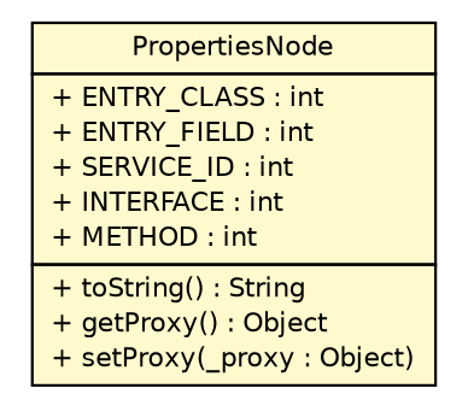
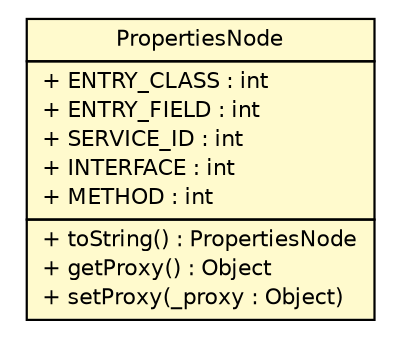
  digraph {
    nodesep=0.25
    ranksep=0.5
-   n1 [fontcolor=black fontname=Helvetica fontsize=10.0 label=<<table title="sorcer.ssb.tools.plugin.browser.PropertiesNode" border="0" cellborder="1" cellspacing="0" cellpadding="2" port="p" bgcolor="lemonChiffon" href="./PropertiesNode.html"> 		<tr><td><table border="0" cellspacing="0" cellpadding="1"> <tr><td align="center" balign="center"> PropertiesNode </td></tr> 		</table></td></tr> 		<tr><td><table border="0" cellspacing="0" cellpadding="1"> <tr><td align="left" balign="left"> + ENTRY_CLASS : int </td></tr> <tr><td align="left" balign="left"> + ENTRY_FIELD : int </td></tr> <tr><td align="left" balign="left"> + SERVICE_ID : int </td></tr> <tr><td align="left" balign="left"> + INTERFACE : int </td></tr> <tr><td align="left" balign="left"> + METHOD : int </td></tr> 		</table></td></tr> 		<tr><td><table border="0" cellspacing="0" cellpadding="1"> <tr><td align="left" balign="left"> + toString() : String </td></tr> <tr><td align="left" balign="left"> + getProxy() : Object </td></tr> <tr><td align="left" balign="left"> + setProxy(_proxy : Object) </td></tr> 		</table></td></tr> 		</table>> shape=plaintext]
+   n1 [fontcolor=black fontname=Helvetica fontsize=10.0 label=<<table title="sorcer.ssb.tools.plugin.browser.PropertiesNode" border="0" cellborder="1" cellspacing="0" cellpadding="2" port="p" bgcolor="lemonChiffon" href="./PropertiesNode.html"> 		<tr><td><table border="0" cellspacing="0" cellpadding="1"> <tr><td align="center" balign="center"> PropertiesNode </td></tr> 		</table></td></tr> 		<tr><td><table border="0" cellspacing="0" cellpadding="1"> <tr><td align="left" balign="left"> + ENTRY_CLASS : int </td></tr> <tr><td align="left" balign="left"> + ENTRY_FIELD : int </td></tr> <tr><td align="left" balign="left"> + SERVICE_ID : int </td></tr> <tr><td align="left" balign="left"> + INTERFACE : int </td></tr> <tr><td align="left" balign="left"> + METHOD : int </td></tr> 		</table></td></tr> 		<tr><td><table border="0" cellspacing="0" cellpadding="1"> <tr><td align="left" balign="left"> + toString() : PropertiesNode </td></tr> <tr><td align="left" balign="left"> + getProxy() : Object </td></tr> <tr><td align="left" balign="left"> + setProxy(_proxy : Object) </td></tr> 		</table></td></tr> 		</table>> shape=plaintext]
  }
